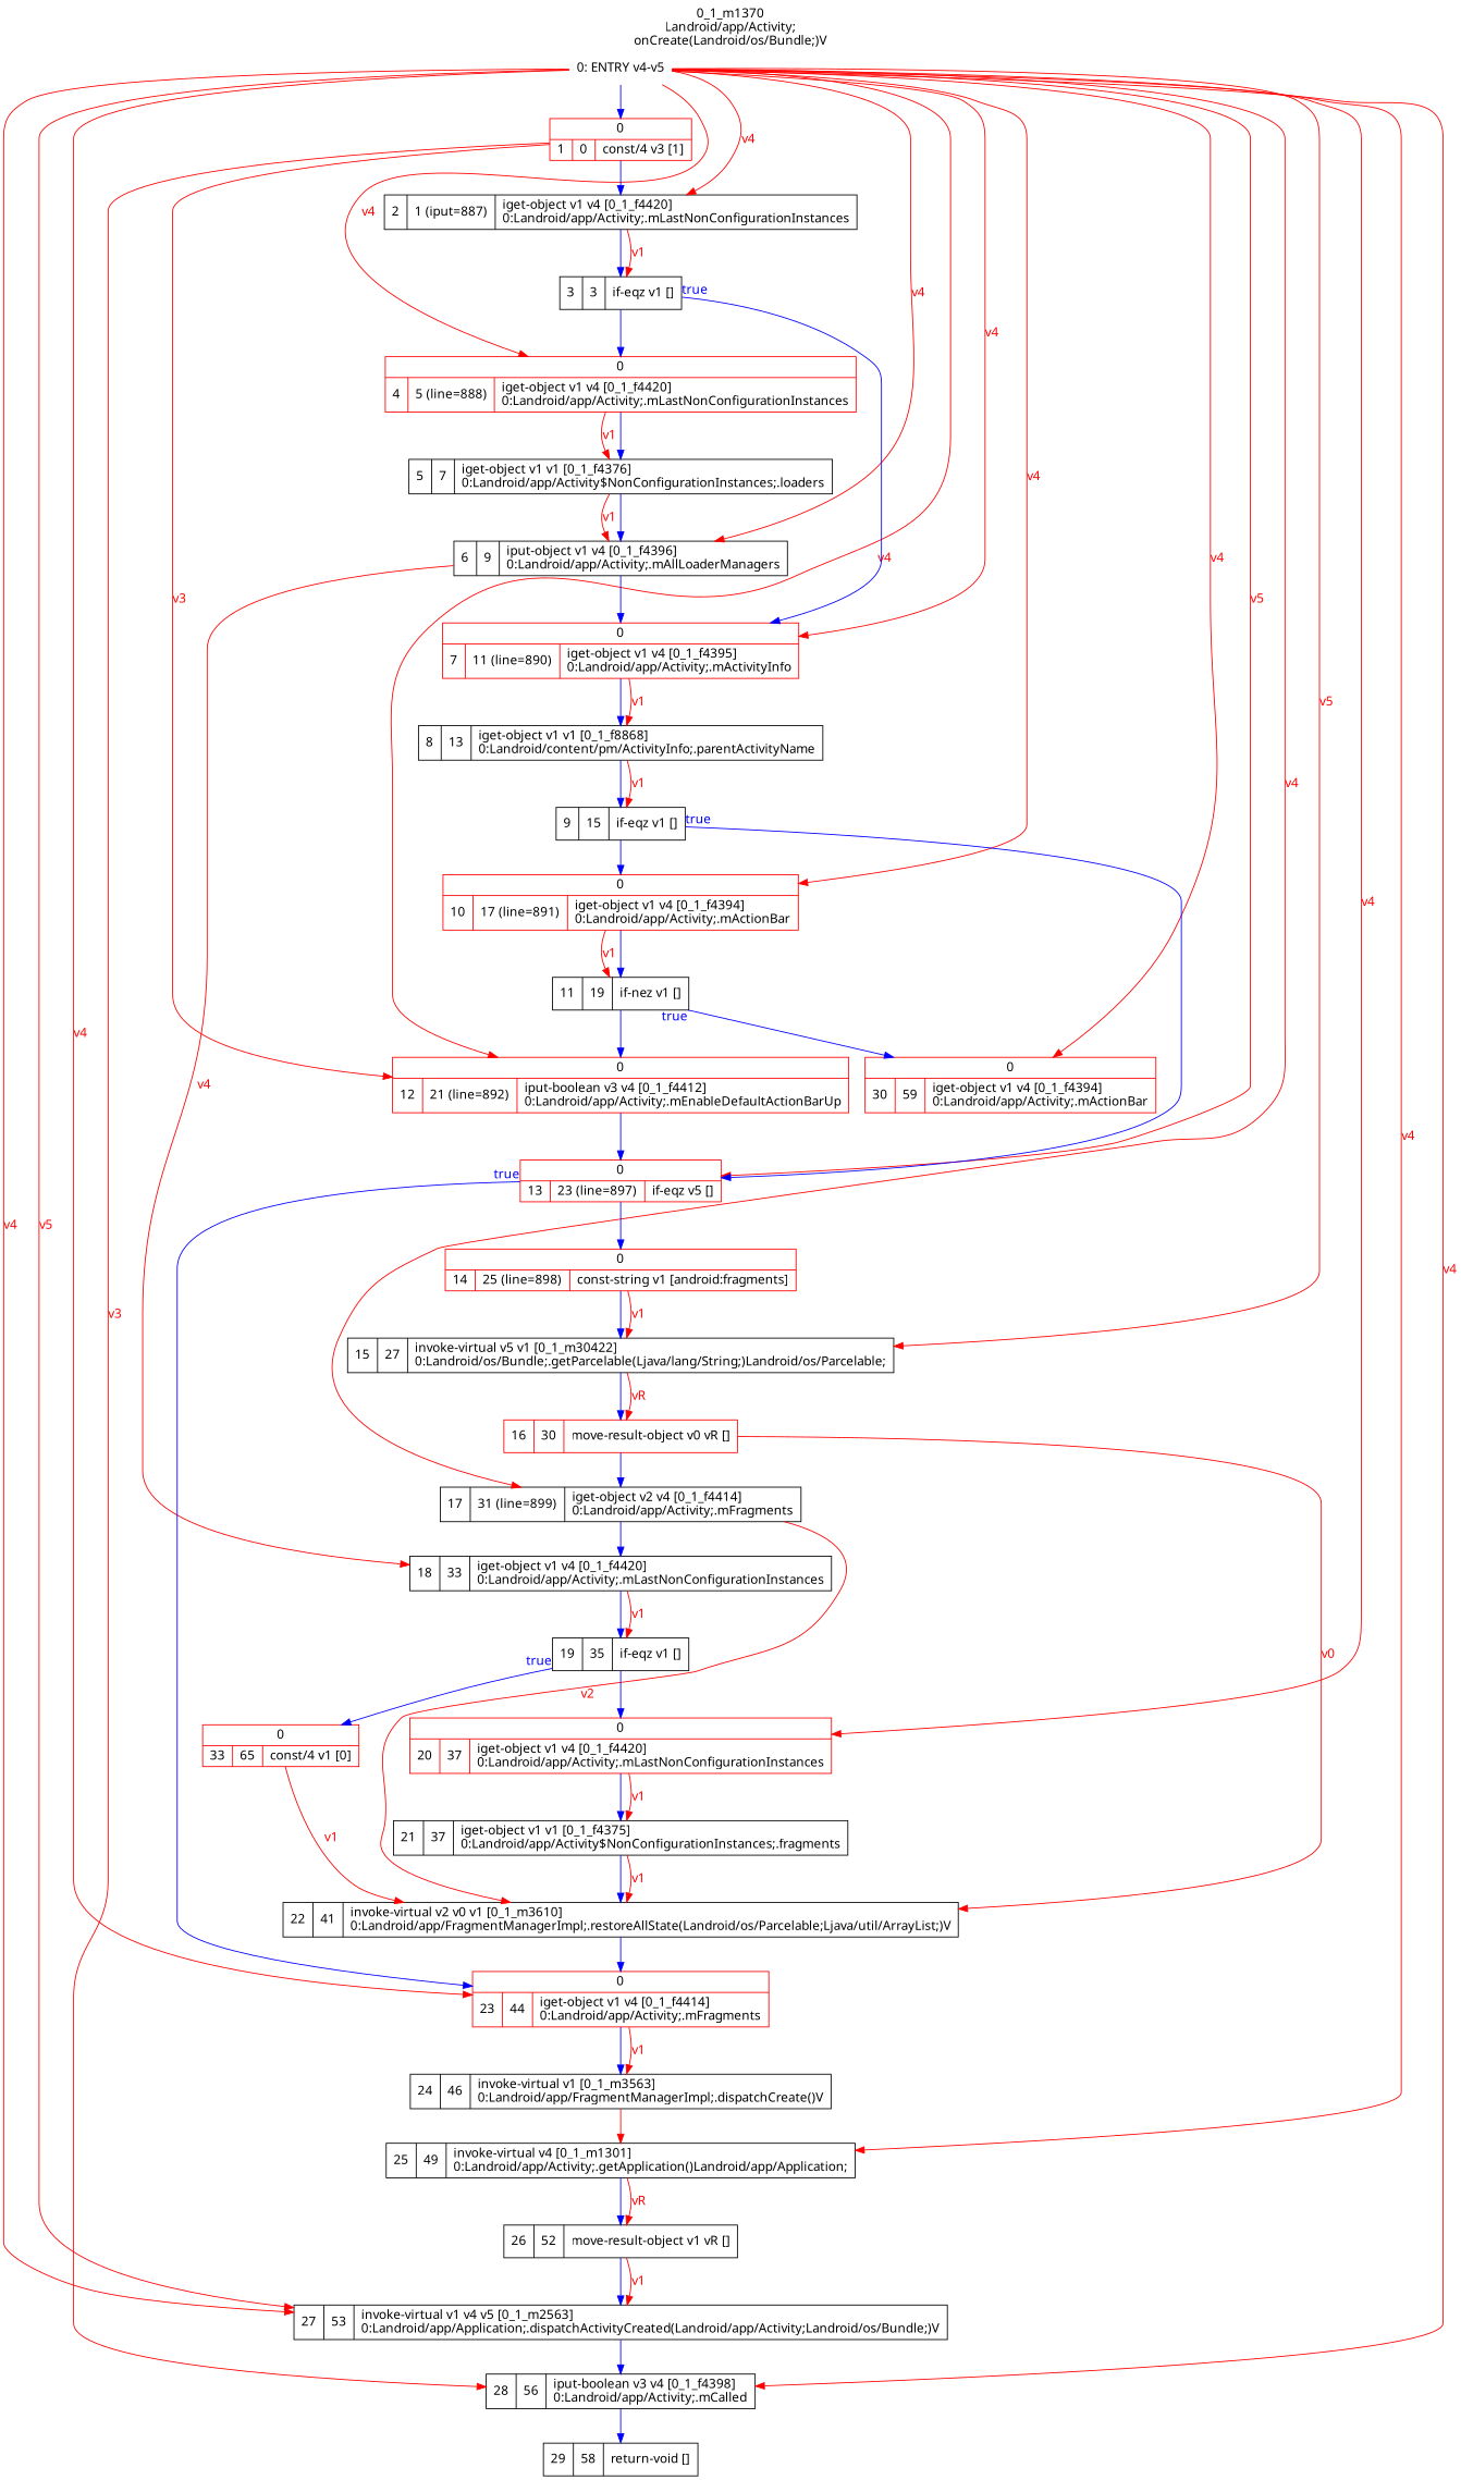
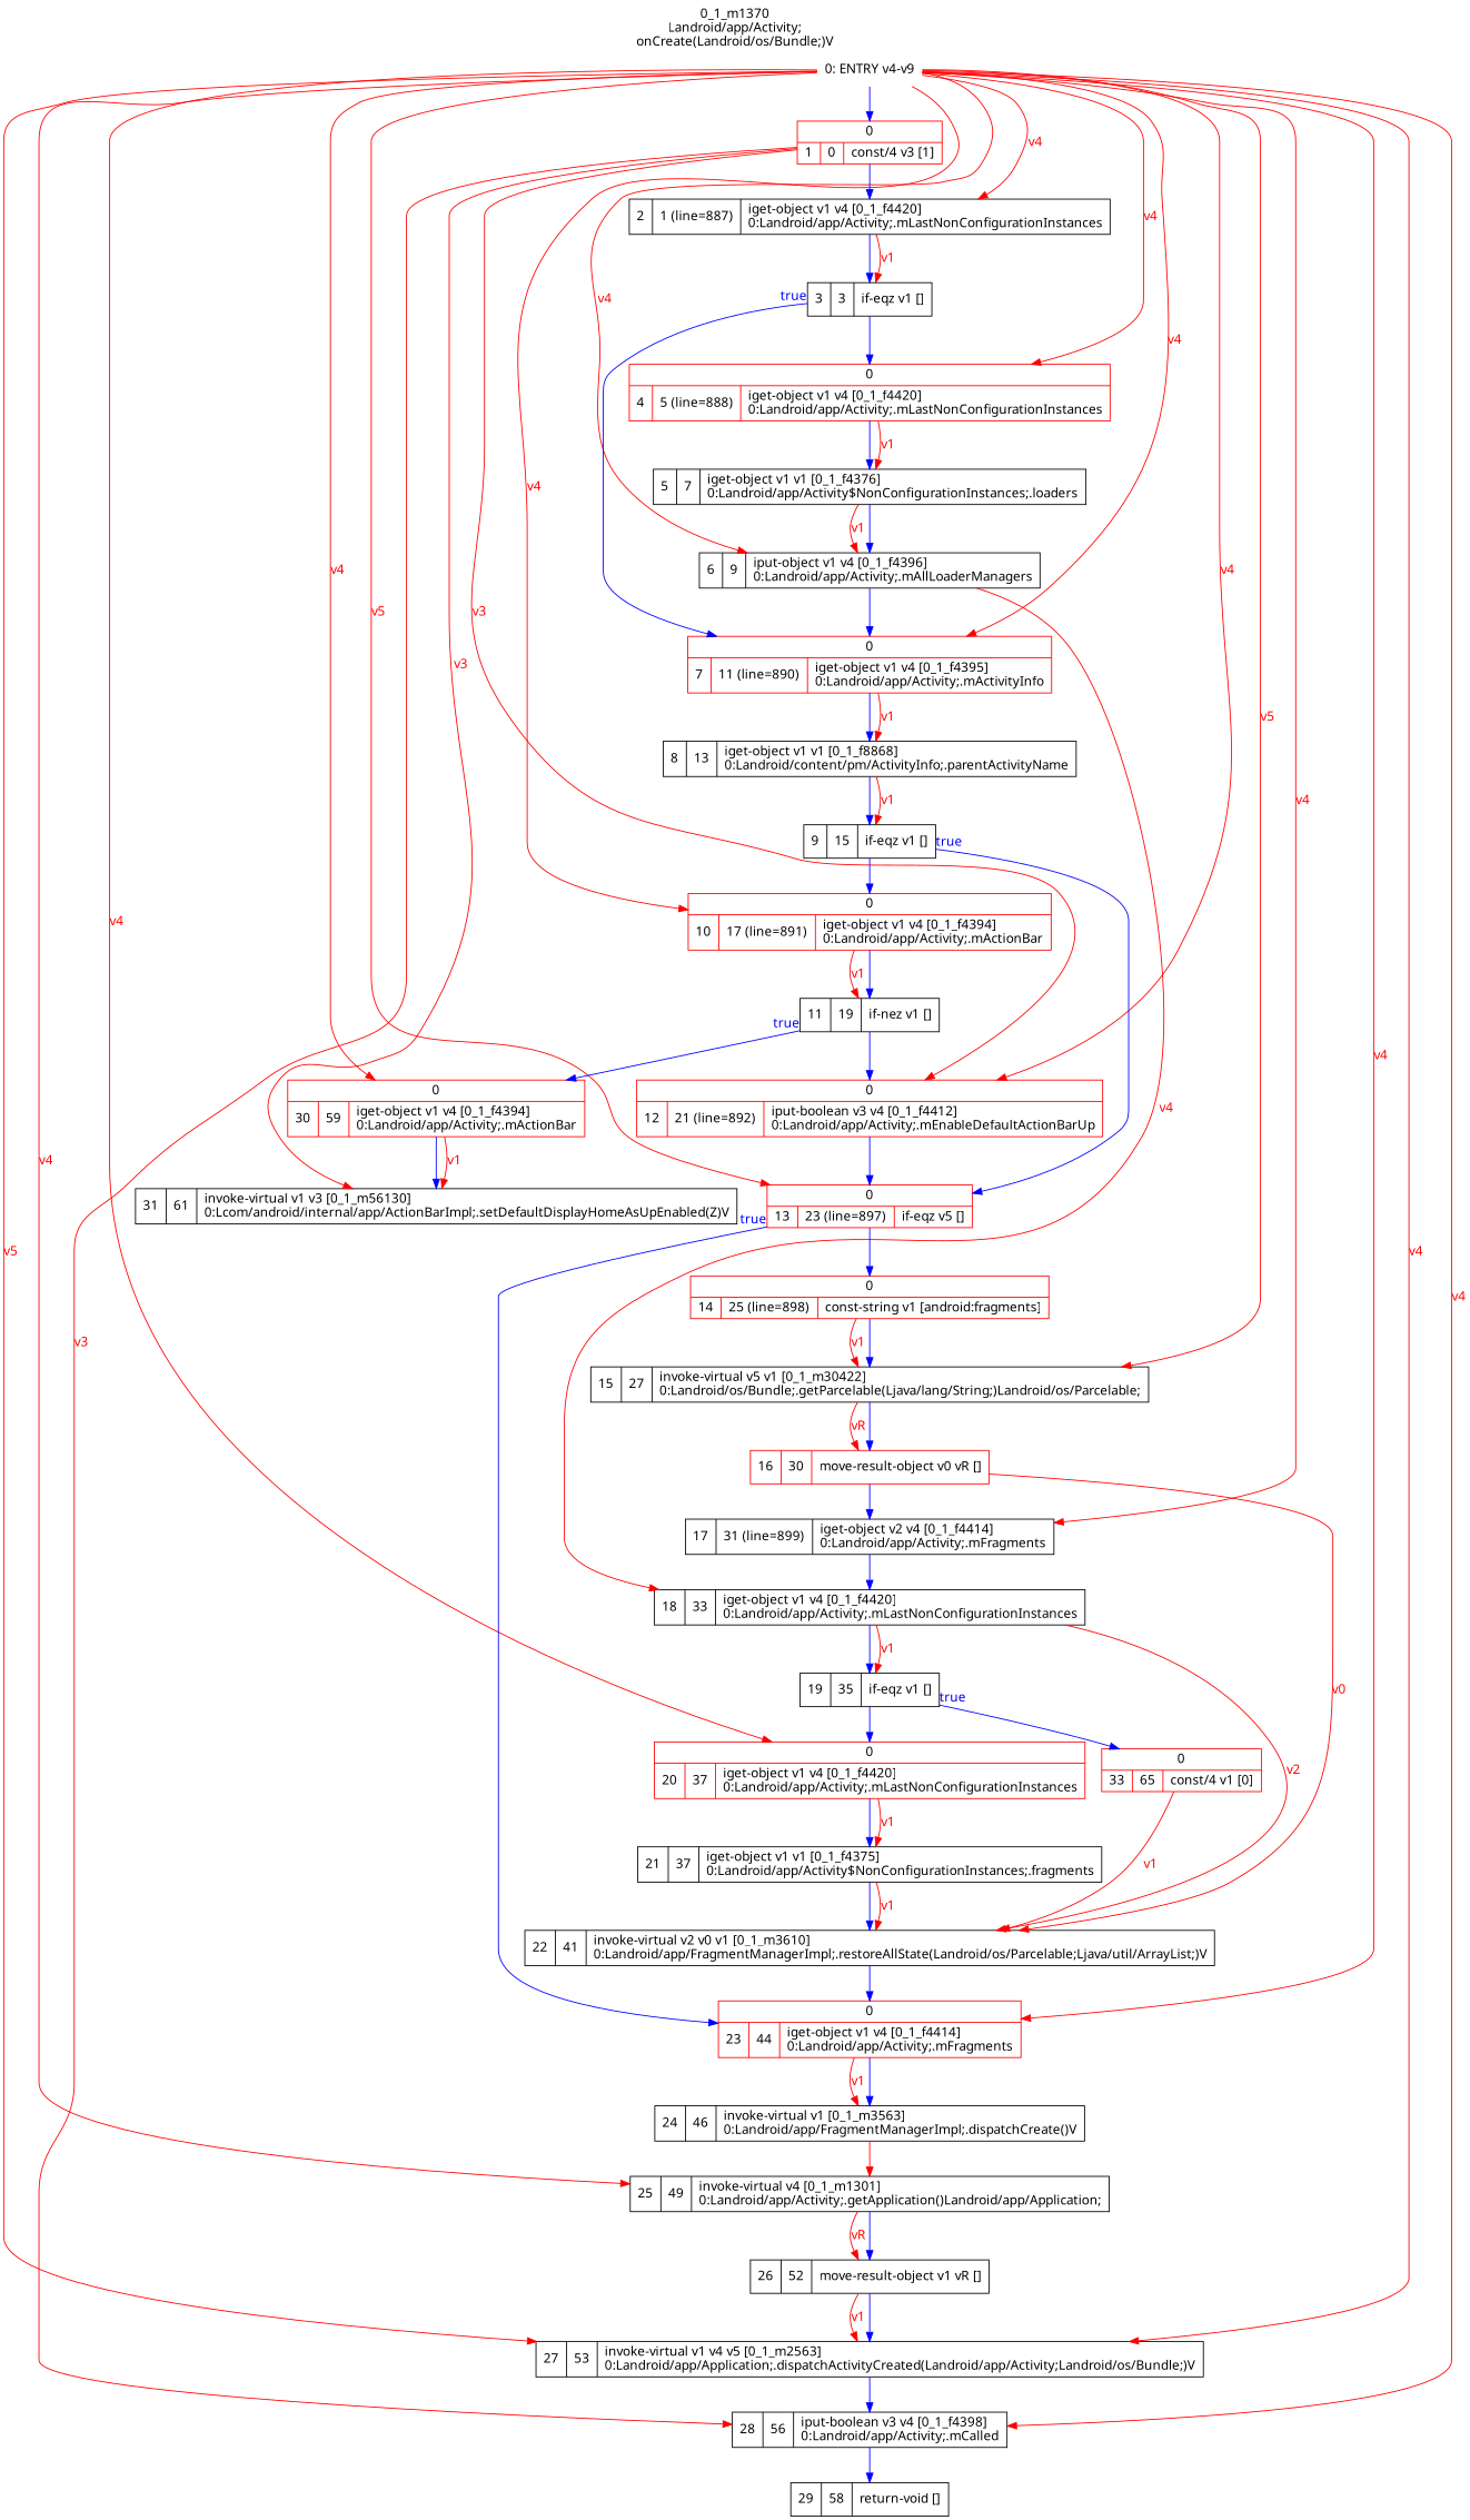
  digraph {
    fontname="Noto Sans"
    label="0_1_m1370\nLandroid/app/Activity;\nonCreate(Landroid/os/Bundle;)V"
    labelloc=t
    rankdir=UD
    node [fontname="Noto Sans" shape=record]
    edge [color=red fontcolor=red fontname="Noto Sans"]
-   n1 [label="0: ENTRY v4-v5" shape=plaintext]
+   n1 [label="0: ENTRY v4-v9" shape=plaintext]
    n2 [color=red label="{0|{1|0|const/4 v3 [1]\l}}"]
-   n3 [label="2|1 (iput=887)|iget-object v1 v4 [0_1_f4420]\l0:Landroid/app/Activity;.mLastNonConfigurationInstances\l"]
+   n3 [label="2|1 (line=887)|iget-object v1 v4 [0_1_f4420]\l0:Landroid/app/Activity;.mLastNonConfigurationInstances\l"]
    n4 [color=red label="{0|{4|5 (line=888)|iget-object v1 v4 [0_1_f4420]\l0:Landroid/app/Activity;.mLastNonConfigurationInstances\l}}"]
    n5 [label="6|9|iput-object v1 v4 [0_1_f4396]\l0:Landroid/app/Activity;.mAllLoaderManagers\l"]
    n6 [color=red label="{0|{7|11 (line=890)|iget-object v1 v4 [0_1_f4395]\l0:Landroid/app/Activity;.mActivityInfo\l}}"]
    n7 [color=red label="{0|{10|17 (line=891)|iget-object v1 v4 [0_1_f4394]\l0:Landroid/app/Activity;.mActionBar\l}}"]
    n8 [color=red label="{0|{12|21 (line=892)|iput-boolean v3 v4 [0_1_f4412]\l0:Landroid/app/Activity;.mEnableDefaultActionBarUp\l}}"]
    n9 [color=red label="{0|{13|23 (line=897)|if-eqz v5 []\l}}"]
    n10 [label="15|27|invoke-virtual v5 v1 [0_1_m30422]\l0:Landroid/os/Bundle;.getParcelable(Ljava/lang/String;)Landroid/os/Parcelable;\l"]
    n11 [label="17|31 (line=899)|iget-object v2 v4 [0_1_f4414]\l0:Landroid/app/Activity;.mFragments\l"]
    n12 [color=red label="{0|{20|37|iget-object v1 v4 [0_1_f4420]\l0:Landroid/app/Activity;.mLastNonConfigurationInstances\l}}"]
    n13 [color=red label="{0|{23|44|iget-object v1 v4 [0_1_f4414]\l0:Landroid/app/Activity;.mFragments\l}}"]
    n14 [label="25|49|invoke-virtual v4 [0_1_m1301]\l0:Landroid/app/Activity;.getApplication()Landroid/app/Application;\l"]
    n15 [label="27|53|invoke-virtual v1 v4 v5 [0_1_m2563]\l0:Landroid/app/Application;.dispatchActivityCreated(Landroid/app/Activity;Landroid/os/Bundle;)V\l"]
    n16 [label="28|56|iput-boolean v3 v4 [0_1_f4398]\l0:Landroid/app/Activity;.mCalled\l"]
    n17 [color=red label="{0|{30|59|iget-object v1 v4 [0_1_f4394]\l0:Landroid/app/Activity;.mActionBar\l}}"]
+   n18 [label="31|61|invoke-virtual v1 v3 [0_1_m56130]\l0:Lcom/android/internal/app/ActionBarImpl;.setDefaultDisplayHomeAsUpEnabled(Z)V\l"]
    n19 [label="3|3|if-eqz v1 []\l"]
    n20 [label="5|7|iget-object v1 v1 [0_1_f4376]\l0:Landroid/app/Activity$NonConfigurationInstances;.loaders\l"]
    n21 [label="18|33|iget-object v1 v4 [0_1_f4420]\l0:Landroid/app/Activity;.mLastNonConfigurationInstances\l"]
    n22 [label="8|13|iget-object v1 v1 [0_1_f8868]\l0:Landroid/content/pm/ActivityInfo;.parentActivityName\l"]
    n23 [label="11|19|if-nez v1 []\l"]
    n24 [color=red label="{0|{14|25 (line=898)|const-string v1 [android:fragments]\l}}"]
    n25 [color=red label="16|30|move-result-object v0 vR []\l"]
    n26 [label="22|41|invoke-virtual v2 v0 v1 [0_1_m3610]\l0:Landroid/app/FragmentManagerImpl;.restoreAllState(Landroid/os/Parcelable;Ljava/util/ArrayList;)V\l"]
    n27 [label="19|35|if-eqz v1 []\l"]
    n28 [label="21|37|iget-object v1 v1 [0_1_f4375]\l0:Landroid/app/Activity$NonConfigurationInstances;.fragments\l"]
    n29 [label="24|46|invoke-virtual v1 [0_1_m3563]\l0:Landroid/app/FragmentManagerImpl;.dispatchCreate()V\l"]
    n30 [label="26|52|move-result-object v1 vR []\l"]
    n31 [label="29|58|return-void []\l"]
    n32 [label="9|15|if-eqz v1 []\l"]
    n33 [color=red label="{0|{33|65|const/4 v1 [0]\l}}"]
    n1 -> n2 [color=blue fontcolor=blue weight=100]
    n1 -> n3 [label=v4]
    n1 -> n4 [label=v4]
    n1 -> n5 [label=v4]
    n1 -> n6 [label=v4]
    n1 -> n7 [label=v4]
    n1 -> n8 [label=v4]
    n1 -> n9 [label=v5]
    n1 -> n10 [label=v5]
    n1 -> n11 [label=v4]
    n1 -> n12 [label=v4]
    n1 -> n13 [label=v4]
    n1 -> n14 [label=v4]
    n1 -> n15 [label=v4]
    n1 -> n15 [label=v5]
    n1 -> n16 [label=v4]
    n1 -> n17 [label=v4]
    n2 -> n3 [color=blue fontcolor=blue weight=100]
    n2 -> n8 [label=v3]
    n2 -> n16 [label=v3]
+   n2 -> n18 [label=v3]
    n3 -> n19 [color=blue fontcolor=blue weight=100]
    n3 -> n19 [label=v1]
    n4 -> n20 [color=blue fontcolor=blue weight=100]
    n4 -> n20 [label=v1]
    n5 -> n6 [color=blue fontcolor=blue weight=100]
    n5 -> n21 [label=v4]
    n6 -> n22 [color=blue fontcolor=blue weight=100]
    n6 -> n22 [label=v1]
    n7 -> n23 [color=blue fontcolor=blue weight=100]
    n7 -> n23 [label=v1]
    n8 -> n9 [color=blue fontcolor=blue weight=100]
    n9 -> n13 [color=blue fontcolor=blue taillabel=true weight=10]
    n9 -> n24 [color=blue fontcolor=blue weight=100]
    n10 -> n25 [color=blue fontcolor=blue weight=100]
    n10 -> n25 [label=vR]
    n11 -> n21 [color=blue fontcolor=blue weight=100]
-   n11 -> n26 [label=v2]
+   n21 -> n26 [label=v2]
    n12 -> n28 [color=blue fontcolor=blue weight=100]
    n12 -> n28 [label=v1]
    n13 -> n29 [color=blue fontcolor=blue weight=100]
    n13 -> n29 [label=v1]
    n14 -> n30 [color=blue fontcolor=blue weight=100]
    n14 -> n30 [label=vR]
    n15 -> n16 [color=blue fontcolor=blue weight=100]
    n16 -> n31 [color=blue fontcolor=blue weight=100]
+   n17 -> n18 [color=blue fontcolor=blue weight=100]
+   n17 -> n18 [label=v1]
    n19 -> n4 [color=blue fontcolor=blue weight=100]
    n19 -> n6 [color=blue fontcolor=blue taillabel=true weight=10]
    n20 -> n5 [color=blue fontcolor=blue weight=100]
    n20 -> n5 [label=v1]
    n21 -> n27 [color=blue fontcolor=blue weight=100]
    n21 -> n27 [label=v1]
    n22 -> n32 [color=blue fontcolor=blue weight=100]
    n22 -> n32 [label=v1]
    n23 -> n8 [color=blue fontcolor=blue weight=100]
    n23 -> n17 [color=blue fontcolor=blue taillabel=true weight=10]
    n24 -> n10 [color=blue fontcolor=blue weight=100]
    n24 -> n10 [label=v1]
    n25 -> n11 [color=blue fontcolor=blue weight=100]
    n25 -> n26 [label=v0]
    n26 -> n13 [color=blue fontcolor=blue weight=100]
    n27 -> n12 [color=blue fontcolor=blue weight=100]
    n27 -> n33 [color=blue fontcolor=blue taillabel=true weight=10]
    n28 -> n26 [color=blue fontcolor=blue weight=100]
    n28 -> n26 [label=v1]
    n29 -> n14 [fontcolor=blue weight=100]
    n30 -> n15 [color=blue fontcolor=blue weight=100]
    n30 -> n15 [label=v1]
    n32 -> n7 [color=blue fontcolor=blue weight=100]
    n32 -> n9 [color=blue fontcolor=blue taillabel=true weight=10]
    n33 -> n26 [label=v1]
  }
